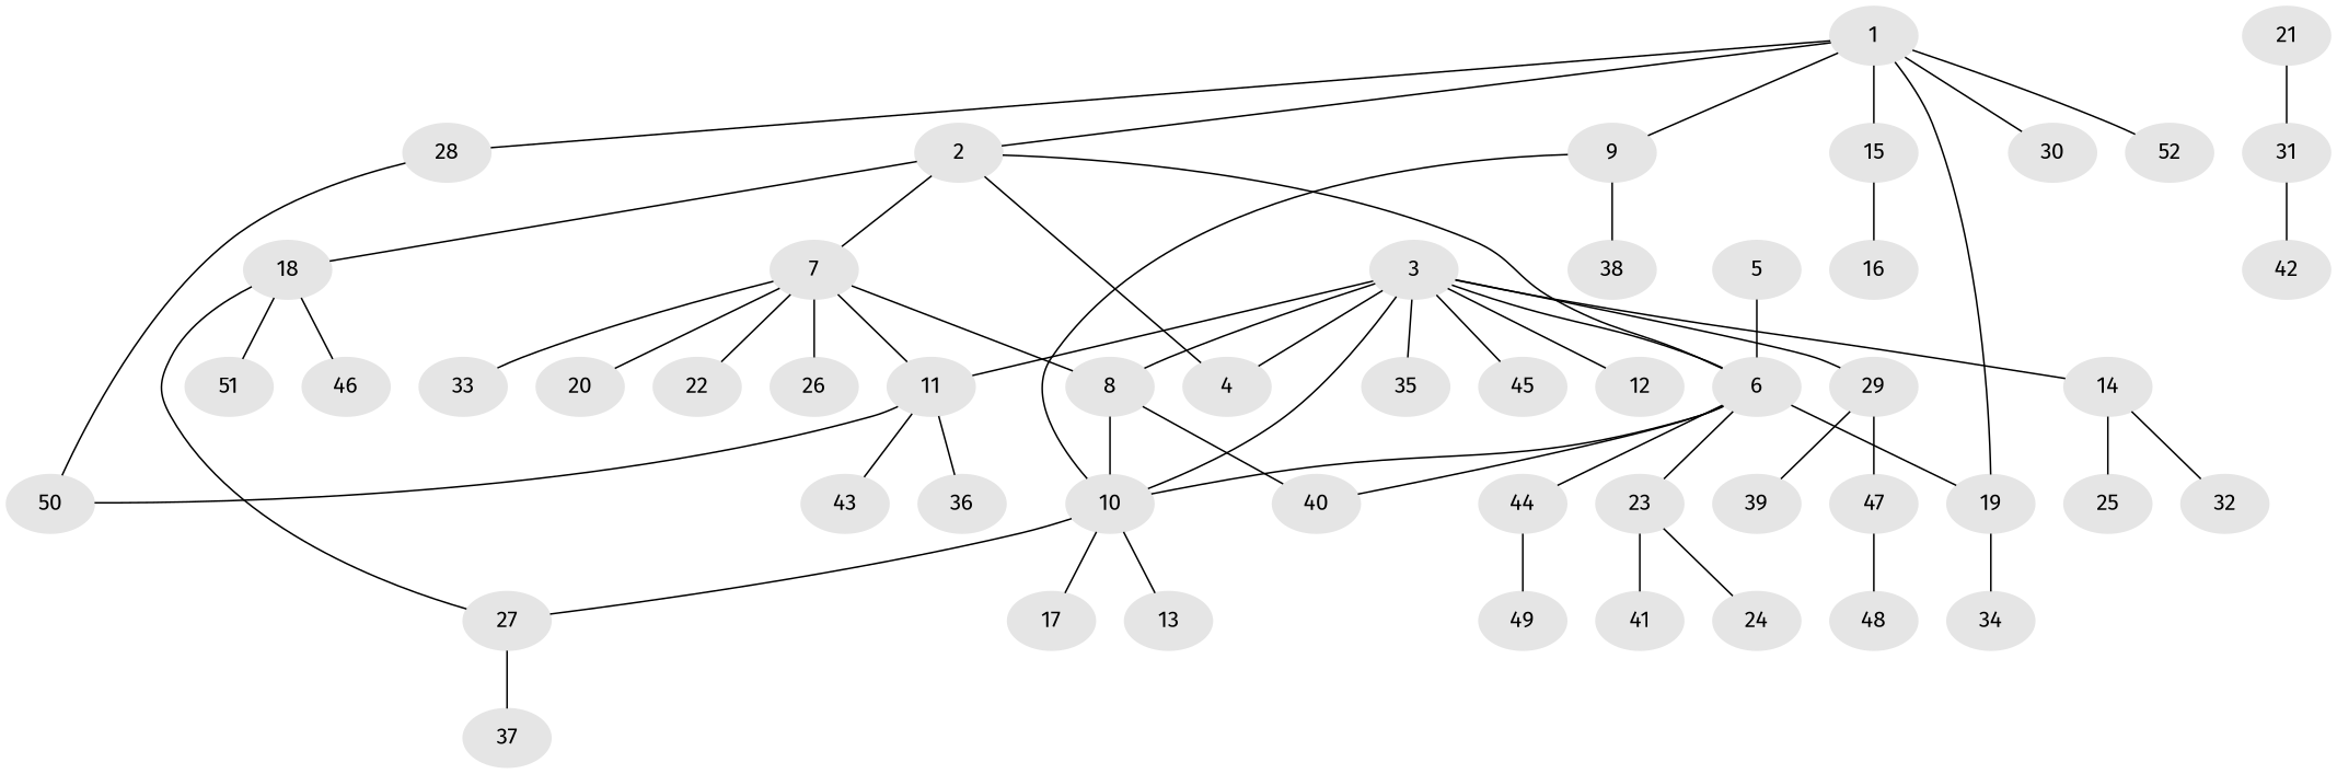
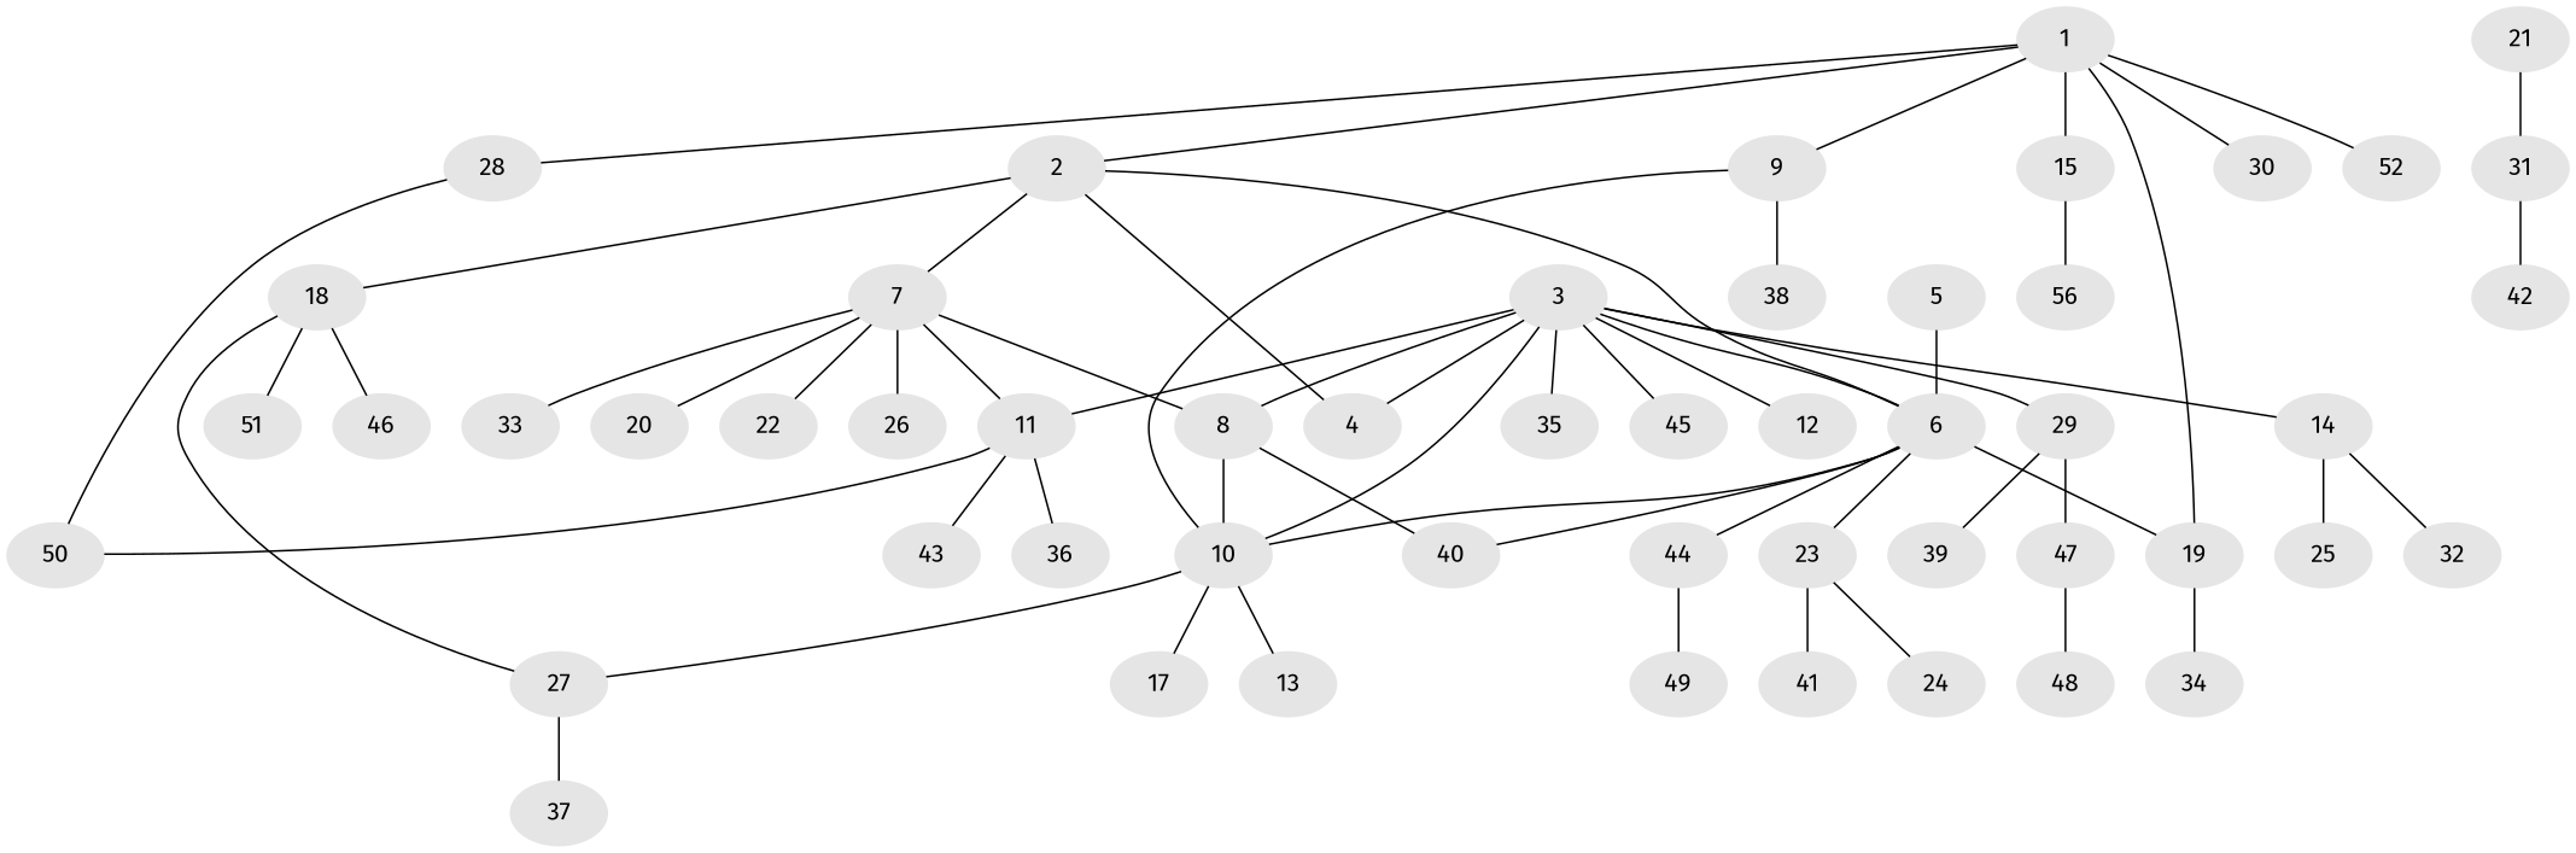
  graph {
    fontname="Fira Sans"
    node [color=gray90 fontname="Fira Sans" style=filled]
    edge [fontname="Fira Sans"]
    1
    2
    9
    15
    19
    28
    30
    52
    4
    6
    7
    18
    10
    38
-   16
+   16 [label=56]
    34
    50
    23
    44
    40
    8
    11
    20
    22
    26
    33
    27
    46
    51
    3
    12
    14
    29
    35
    45
    13
    17
    36
    43
    25
    32
    39
    47
    5
    24
    41
    49
    21
    31
    37
    42
    48
    1 -- 2
    1 -- 9
    1 -- 15
    1 -- 19
    1 -- 28
    1 -- 30
    1 -- 52
    2 -- 4
    2 -- 6
    2 -- 7
    2 -- 18
    9 -- 10
    9 -- 38
    15 -- 16
    19 -- 34
    28 -- 50
    6 -- 19
    6 -- 10
    6 -- 23
    6 -- 44
    6 -- 40
    7 -- 8
    7 -- 11
    7 -- 20
    7 -- 22
    7 -- 26
    7 -- 33
    18 -- 27
    18 -- 46
    18 -- 51
    10 -- 27
    10 -- 13
    10 -- 17
    23 -- 24
    23 -- 41
    44 -- 49
    8 -- 10
    8 -- 40
    11 -- 50
    11 -- 36
    11 -- 43
    27 -- 37
    3 -- 4
    3 -- 6
    3 -- 10
    3 -- 8
    3 -- 11
    3 -- 12
    3 -- 14
    3 -- 29
    3 -- 35
    3 -- 45
    14 -- 25
    14 -- 32
    29 -- 39
    29 -- 47
    47 -- 48
    5 -- 6
    21 -- 31
    31 -- 42
  }
